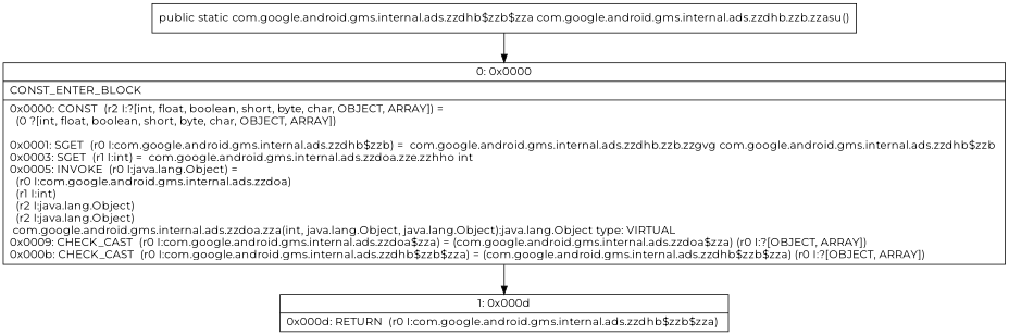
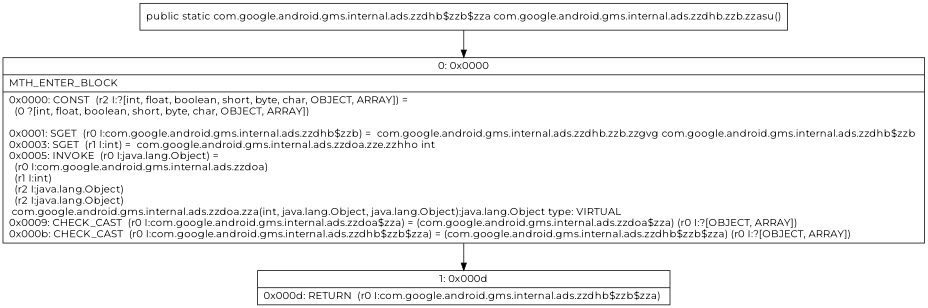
  digraph {
    fontname=Montserrat
    node [shape=record fontname=Montserrat]
    edge [fontname=Montserrat]
-   n1 [label="{0\:\ 0x0000|CONST_ENTER_BLOCK\l|0x0000: CONST  (r2 I:?[int, float, boolean, short, byte, char, OBJECT, ARRAY]) = \l  (0 ?[int, float, boolean, short, byte, char, OBJECT, ARRAY])\l \l0x0001: SGET  (r0 I:com.google.android.gms.internal.ads.zzdhb$zzb) =  com.google.android.gms.internal.ads.zzdhb.zzb.zzgvg com.google.android.gms.internal.ads.zzdhb$zzb \l0x0003: SGET  (r1 I:int) =  com.google.android.gms.internal.ads.zzdoa.zze.zzhho int \l0x0005: INVOKE  (r0 I:java.lang.Object) = \l  (r0 I:com.google.android.gms.internal.ads.zzdoa)\l  (r1 I:int)\l  (r2 I:java.lang.Object)\l  (r2 I:java.lang.Object)\l com.google.android.gms.internal.ads.zzdoa.zza(int, java.lang.Object, java.lang.Object):java.lang.Object type: VIRTUAL \l0x0009: CHECK_CAST  (r0 I:com.google.android.gms.internal.ads.zzdoa$zza) = (com.google.android.gms.internal.ads.zzdoa$zza) (r0 I:?[OBJECT, ARRAY]) \l0x000b: CHECK_CAST  (r0 I:com.google.android.gms.internal.ads.zzdhb$zzb$zza) = (com.google.android.gms.internal.ads.zzdhb$zzb$zza) (r0 I:?[OBJECT, ARRAY]) \l}"]
+   n1 [label="{0\:\ 0x0000|MTH_ENTER_BLOCK\l|0x0000: CONST  (r2 I:?[int, float, boolean, short, byte, char, OBJECT, ARRAY]) = \l  (0 ?[int, float, boolean, short, byte, char, OBJECT, ARRAY])\l \l0x0001: SGET  (r0 I:com.google.android.gms.internal.ads.zzdhb$zzb) =  com.google.android.gms.internal.ads.zzdhb.zzb.zzgvg com.google.android.gms.internal.ads.zzdhb$zzb \l0x0003: SGET  (r1 I:int) =  com.google.android.gms.internal.ads.zzdoa.zze.zzhho int \l0x0005: INVOKE  (r0 I:java.lang.Object) = \l  (r0 I:com.google.android.gms.internal.ads.zzdoa)\l  (r1 I:int)\l  (r2 I:java.lang.Object)\l  (r2 I:java.lang.Object)\l com.google.android.gms.internal.ads.zzdoa.zza(int, java.lang.Object, java.lang.Object):java.lang.Object type: VIRTUAL \l0x0009: CHECK_CAST  (r0 I:com.google.android.gms.internal.ads.zzdoa$zza) = (com.google.android.gms.internal.ads.zzdoa$zza) (r0 I:?[OBJECT, ARRAY]) \l0x000b: CHECK_CAST  (r0 I:com.google.android.gms.internal.ads.zzdhb$zzb$zza) = (com.google.android.gms.internal.ads.zzdhb$zzb$zza) (r0 I:?[OBJECT, ARRAY]) \l}"]
    n2 [label="{1\:\ 0x000d|0x000d: RETURN  (r0 I:com.google.android.gms.internal.ads.zzdhb$zzb$zza) \l}"]
    n3 [label="{public static com.google.android.gms.internal.ads.zzdhb$zzb$zza com.google.android.gms.internal.ads.zzdhb.zzb.zzasu() }"]
    n1 -> n2
    n3 -> n1
  }
